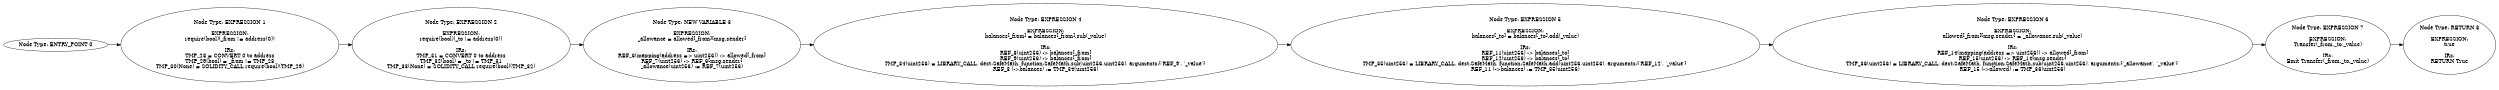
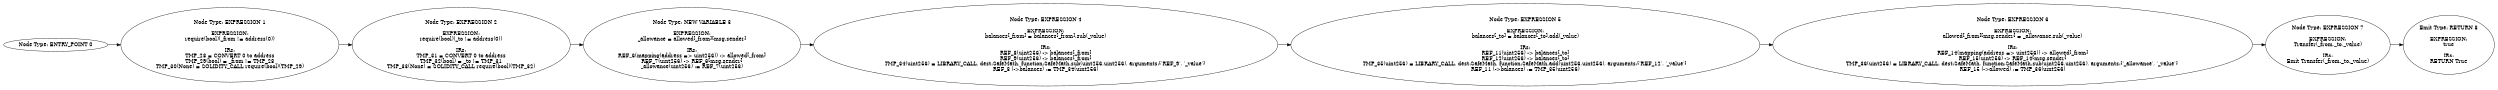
  digraph {
    rankdir=LR
    n1 [label="Node Type: ENTRY_POINT 0\n"]
    n2 [label="Node Type: EXPRESSION 1\n\nEXPRESSION:\nrequire(bool)(_from != address(0))\n\nIRs:\nTMP_28 = CONVERT 0 to address\nTMP_29(bool) = _from != TMP_28\nTMP_30(None) = SOLIDITY_CALL require(bool)(TMP_29)"]
    n3 [label="Node Type: EXPRESSION 2\n\nEXPRESSION:\nrequire(bool)(_to != address(0))\n\nIRs:\nTMP_31 = CONVERT 0 to address\nTMP_32(bool) = _to != TMP_31\nTMP_33(None) = SOLIDITY_CALL require(bool)(TMP_32)"]
    n4 [label="Node Type: NEW VARIABLE 3\n\nEXPRESSION:\n_allowance = allowed[_from][msg.sender]\n\nIRs:\nREF_6(mapping(address => uint256)) -> allowed[_from]\nREF_7(uint256) -> REF_6[msg.sender]\n_allowance(uint256) := REF_7(uint256)"]
    n5 [label="Node Type: EXPRESSION 4\n\nEXPRESSION:\nbalances[_from] = balances[_from].sub(_value)\n\nIRs:\nREF_8(uint256) -> balances[_from]\nREF_9(uint256) -> balances[_from]\nTMP_34(uint256) = LIBRARY_CALL, dest:SafeMath, function:SafeMath.sub(uint256,uint256), arguments:['REF_9', '_value'] \nREF_8 (->balances) := TMP_34(uint256)"]
    n6 [label="Node Type: EXPRESSION 5\n\nEXPRESSION:\nbalances[_to] = balances[_to].add(_value)\n\nIRs:\nREF_11(uint256) -> balances[_to]\nREF_12(uint256) -> balances[_to]\nTMP_35(uint256) = LIBRARY_CALL, dest:SafeMath, function:SafeMath.add(uint256,uint256), arguments:['REF_12', '_value'] \nREF_11 (->balances) := TMP_35(uint256)"]
    n7 [label="Node Type: EXPRESSION 6\n\nEXPRESSION:\nallowed[_from][msg.sender] = _allowance.sub(_value)\n\nIRs:\nREF_14(mapping(address => uint256)) -> allowed[_from]\nREF_15(uint256) -> REF_14[msg.sender]\nTMP_36(uint256) = LIBRARY_CALL, dest:SafeMath, function:SafeMath.sub(uint256,uint256), arguments:['_allowance', '_value'] \nREF_15 (->allowed) := TMP_36(uint256)"]
    n8 [label="Node Type: EXPRESSION 7\n\nEXPRESSION:\nTransfer(_from,_to,_value)\n\nIRs:\nEmit Transfer(_from._to._value)"]
-   n9 [label="Node Type: RETURN 8\n\nEXPRESSION:\ntrue\n\nIRs:\nRETURN True"]
+   n9 [label="Emit Type: RETURN 8\n\nEXPRESSION:\ntrue\n\nIRs:\nRETURN True"]
    n1 -> n2
    n2 -> n3
    n3 -> n4
    n4 -> n5
    n5 -> n6
    n6 -> n7
    n7 -> n8
    n8 -> n9
  }
